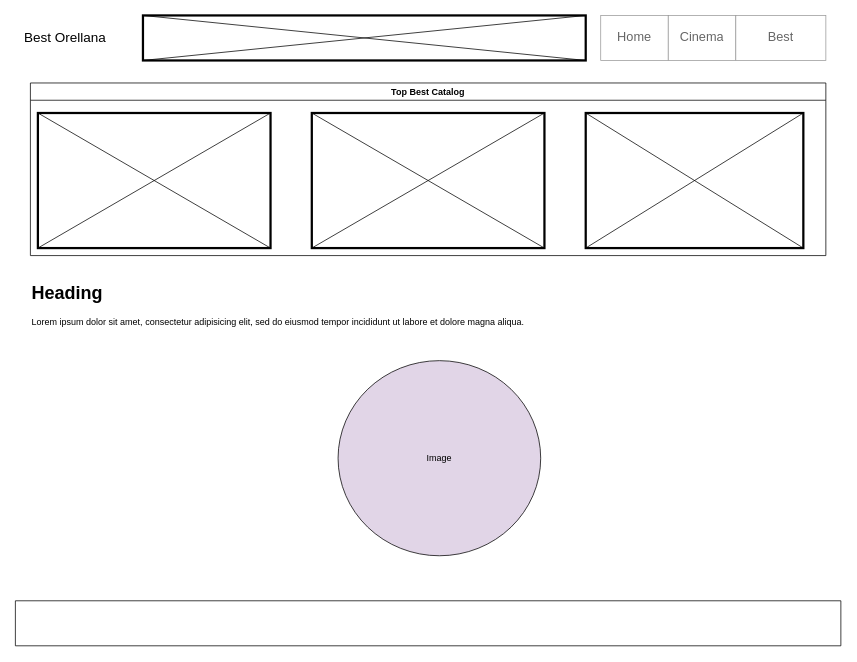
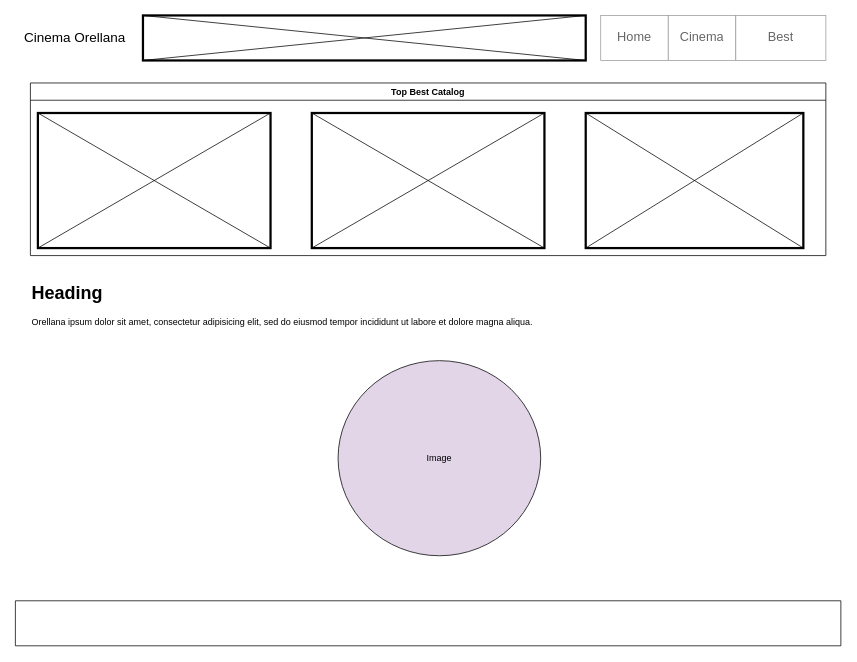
  <mxCell id="0" />
  <mxCell id="1" parent="0" />
  <mxCell id="2" value="" style="swimlane;shape=mxgraph.bootstrap.anchor;strokeColor=#999999;fillColor=#ffffff;fontColor=#666666;childLayout=stackLayout;horizontal=0;startSize=0;horizontalStack=1;resizeParent=1;resizeParentMax=0;resizeLast=0;collapsible=0;marginBottom=0;whiteSpace=wrap;html=1;" vertex="1" parent="1"><mxGeometry x="800" y="20" width="300" height="60" as="geometry" /></mxCell>
  <mxCell id="3" value="Home" style="text;strokeColor=inherit;align=center;verticalAlign=middle;spacingLeft=10;spacingRight=10;overflow=hidden;points=[[0,0.5],[1,0.5]];portConstraint=eastwest;rotatable=0;whiteSpace=wrap;html=1;fillColor=inherit;fontColor=inherit;fontSize=17;" vertex="1" parent="2"><mxGeometry width="90" height="60" as="geometry" /></mxCell>
  <mxCell id="4" value="Cinema" style="text;strokeColor=inherit;align=center;verticalAlign=middle;spacingLeft=10;spacingRight=10;overflow=hidden;points=[[0,0.5],[1,0.5]];portConstraint=eastwest;rotatable=0;whiteSpace=wrap;html=1;fillColor=inherit;fontColor=inherit;fontSize=17;" vertex="1" parent="2"><mxGeometry x="90" width="90" height="60" as="geometry" /></mxCell>
  <mxCell id="5" value="Best" style="text;strokeColor=inherit;align=center;verticalAlign=middle;spacingLeft=10;spacingRight=10;overflow=hidden;points=[[0,0.5],[1,0.5]];portConstraint=eastwest;rotatable=0;whiteSpace=wrap;html=1;fillColor=inherit;fontColor=inherit;fontSize=17;" vertex="1" parent="2"><mxGeometry x="180" width="120" height="60" as="geometry" /></mxCell>
- <mxCell id="6" value="&lt;font style=&quot;font-size: 18px;&quot;&gt;Best Orellana&lt;/font&gt;" style="text;html=1;align=left;verticalAlign=middle;whiteSpace=wrap;rounded=0;" vertex="1" parent="1"><mxGeometry x="30" y="35" width="290" height="30" as="geometry" /></mxCell>
+ <mxCell id="6" value="&lt;font style=&quot;font-size: 18px;&quot;&gt;Cinema Orellana&lt;/font&gt;" style="text;html=1;align=left;verticalAlign=middle;whiteSpace=wrap;rounded=0;" vertex="1" parent="1"><mxGeometry x="30" y="35" width="290" height="30" as="geometry" /></mxCell>
  <mxCell id="7" value="" style="verticalLabelPosition=bottom;verticalAlign=top;html=1;shape=mxgraph.basic.rect;fillColor2=none;strokeWidth=1;size=20;indent=0;" vertex="1" parent="1"><mxGeometry y="800" width="1100" height="60" as="geometry" x="20" /></mxCell>
  <mxCell id="8" value="Top Best Catalog" style="swimlane;" vertex="1" parent="1"><mxGeometry x="40" y="110" width="1060" height="230" as="geometry" /></mxCell>
  <mxCell id="9" value="" style="group" vertex="1" connectable="0" parent="8"><mxGeometry x="10" y="40" width="310" height="180" as="geometry" /></mxCell>
  <mxCell id="10" value="" style="rounded=0;whiteSpace=wrap;html=1;fillColor=none;shadow=0;glass=0;strokeWidth=3;" vertex="1" parent="9"><mxGeometry width="310" height="180" as="geometry" /></mxCell>
  <mxCell id="11" value="" style="endArrow=none;html=1;rounded=0;exitX=0;exitY=0;exitDx=0;exitDy=0;entryX=1;entryY=1;entryDx=0;entryDy=0;" edge="1" parent="9" source="10" target="10"><mxGeometry width="50" height="50" relative="1" as="geometry"><mxPoint x="157.627" y="900" as="sourcePoint" /><mxPoint x="183.898" y="750" as="targetPoint" /></mxGeometry></mxCell>
  <mxCell id="12" value="" style="endArrow=none;html=1;rounded=0;exitX=0;exitY=1;exitDx=0;exitDy=0;entryX=1;entryY=0;entryDx=0;entryDy=0;" edge="1" parent="9" source="10" target="10"><mxGeometry width="50" height="50" relative="1" as="geometry"><mxPoint x="5.254" y="30" as="sourcePoint" /><mxPoint x="315.254" y="210" as="targetPoint" /></mxGeometry></mxCell>
  <mxCell id="13" value="" style="group" vertex="1" connectable="0" parent="8"><mxGeometry x="375" y="40" width="310" height="180" as="geometry" /></mxCell>
  <mxCell id="14" value="" style="rounded=0;whiteSpace=wrap;html=1;fillColor=none;shadow=0;glass=0;strokeWidth=3;" vertex="1" parent="13"><mxGeometry width="310" height="180" as="geometry" /></mxCell>
  <mxCell id="15" value="" style="endArrow=none;html=1;rounded=0;exitX=0;exitY=0;exitDx=0;exitDy=0;entryX=1;entryY=1;entryDx=0;entryDy=0;" edge="1" parent="13" source="14" target="14"><mxGeometry width="50" height="50" relative="1" as="geometry"><mxPoint x="157.627" y="900" as="sourcePoint" /><mxPoint x="183.898" y="750" as="targetPoint" /></mxGeometry></mxCell>
  <mxCell id="16" value="" style="endArrow=none;html=1;rounded=0;exitX=0;exitY=1;exitDx=0;exitDy=0;entryX=1;entryY=0;entryDx=0;entryDy=0;" edge="1" parent="13" source="14" target="14"><mxGeometry width="50" height="50" relative="1" as="geometry"><mxPoint x="5.254" y="30" as="sourcePoint" /><mxPoint x="315.254" y="210" as="targetPoint" /></mxGeometry></mxCell>
  <mxCell id="17" value="" style="group" vertex="1" connectable="0" parent="8"><mxGeometry x="740" y="40" width="290" height="180" as="geometry" /></mxCell>
  <mxCell id="18" value="" style="rounded=0;whiteSpace=wrap;html=1;fillColor=none;shadow=0;glass=0;strokeWidth=3;" vertex="1" parent="17"><mxGeometry width="290" height="180" as="geometry" /></mxCell>
  <mxCell id="19" value="" style="endArrow=none;html=1;rounded=0;exitX=0;exitY=0;exitDx=0;exitDy=0;entryX=1;entryY=1;entryDx=0;entryDy=0;" edge="1" parent="17" source="18" target="18"><mxGeometry width="50" height="50" relative="1" as="geometry"><mxPoint x="147.458" y="900" as="sourcePoint" /><mxPoint x="172.034" y="750" as="targetPoint" /></mxGeometry></mxCell>
  <mxCell id="20" value="" style="endArrow=none;html=1;rounded=0;exitX=0;exitY=1;exitDx=0;exitDy=0;entryX=1;entryY=0;entryDx=0;entryDy=0;" edge="1" parent="17" source="18" target="18"><mxGeometry width="50" height="50" relative="1" as="geometry"><mxPoint x="4.915" y="30" as="sourcePoint" /><mxPoint x="294.915" y="210" as="targetPoint" /></mxGeometry></mxCell>
  <mxCell id="21" value="" style="group" vertex="1" connectable="0" parent="1"><mxGeometry x="190" y="20" width="590" height="60" as="geometry" /></mxCell>
  <mxCell id="22" value="" style="rounded=0;whiteSpace=wrap;html=1;fillColor=none;shadow=0;glass=0;strokeWidth=3;" vertex="1" parent="21"><mxGeometry width="590" height="60" as="geometry" /></mxCell>
  <mxCell id="23" value="" style="endArrow=none;html=1;rounded=0;exitX=0;exitY=0;exitDx=0;exitDy=0;entryX=1;entryY=1;entryDx=0;entryDy=0;" edge="1" parent="21" source="22" target="22"><mxGeometry width="50" height="50" relative="1" as="geometry"><mxPoint x="300" y="300" as="sourcePoint" /><mxPoint x="350" y="250" as="targetPoint" /></mxGeometry></mxCell>
  <mxCell id="24" value="" style="endArrow=none;html=1;rounded=0;exitX=0;exitY=1;exitDx=0;exitDy=0;entryX=1;entryY=0;entryDx=0;entryDy=0;" edge="1" parent="21" source="22" target="22"><mxGeometry width="50" height="50" relative="1" as="geometry"><mxPoint x="10" y="10" as="sourcePoint" /><mxPoint x="600" y="70" as="targetPoint" /></mxGeometry></mxCell>
- <mxCell id="25" value="&lt;h1 style=&quot;margin-top: 0px;&quot;&gt;Heading&lt;/h1&gt;&lt;p&gt;Lorem ipsum dolor sit amet, consectetur adipisicing elit, sed do eiusmod tempor incididunt ut labore et dolore magna aliqua.&lt;/p&gt;" style="text;html=1;whiteSpace=wrap;overflow=hidden;rounded=0;" vertex="1" parent="1"><mxGeometry x="40" y="370" width="1060" height="130" as="geometry" /></mxCell>
+ <mxCell id="25" value="&lt;h1 style=&quot;margin-top: 0px;&quot;&gt;Heading&lt;/h1&gt;&lt;p&gt;Orellana ipsum dolor sit amet, consectetur adipisicing elit, sed do eiusmod tempor incididunt ut labore et dolore magna aliqua.&lt;/p&gt;" style="text;html=1;whiteSpace=wrap;overflow=hidden;rounded=0;" vertex="1" parent="1"><mxGeometry x="40" y="370" width="1060" height="130" as="geometry" /></mxCell>
  <mxCell id="26" value="Image" style="ellipse;whiteSpace=wrap;html=1;fillColor=#e1d5e7;" vertex="1" parent="1"><mxGeometry x="450" y="480" width="270" height="260" as="geometry" /></mxCell>
